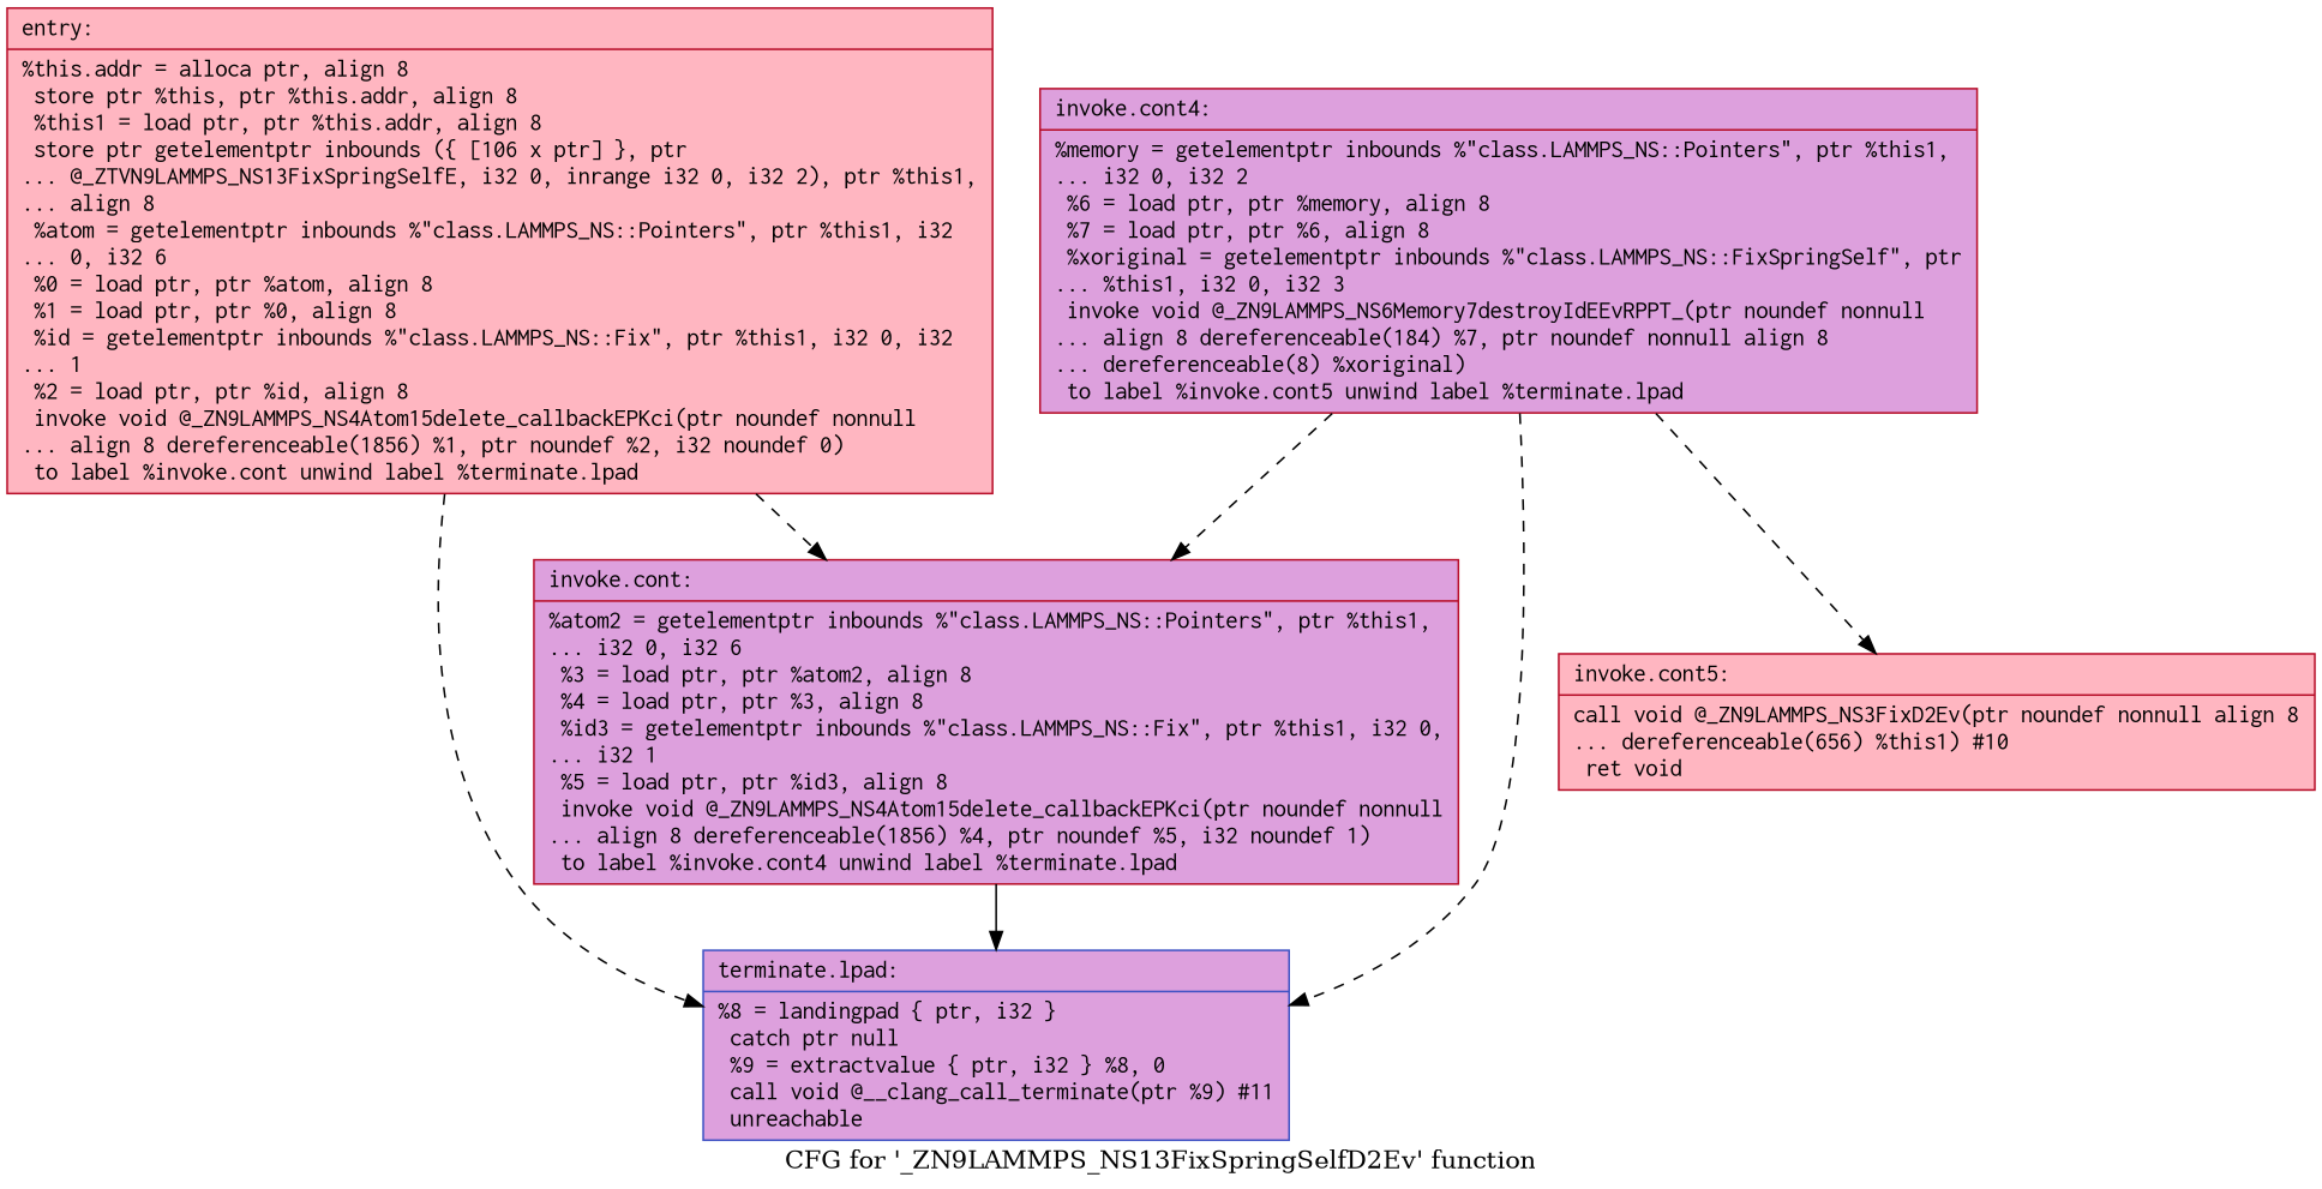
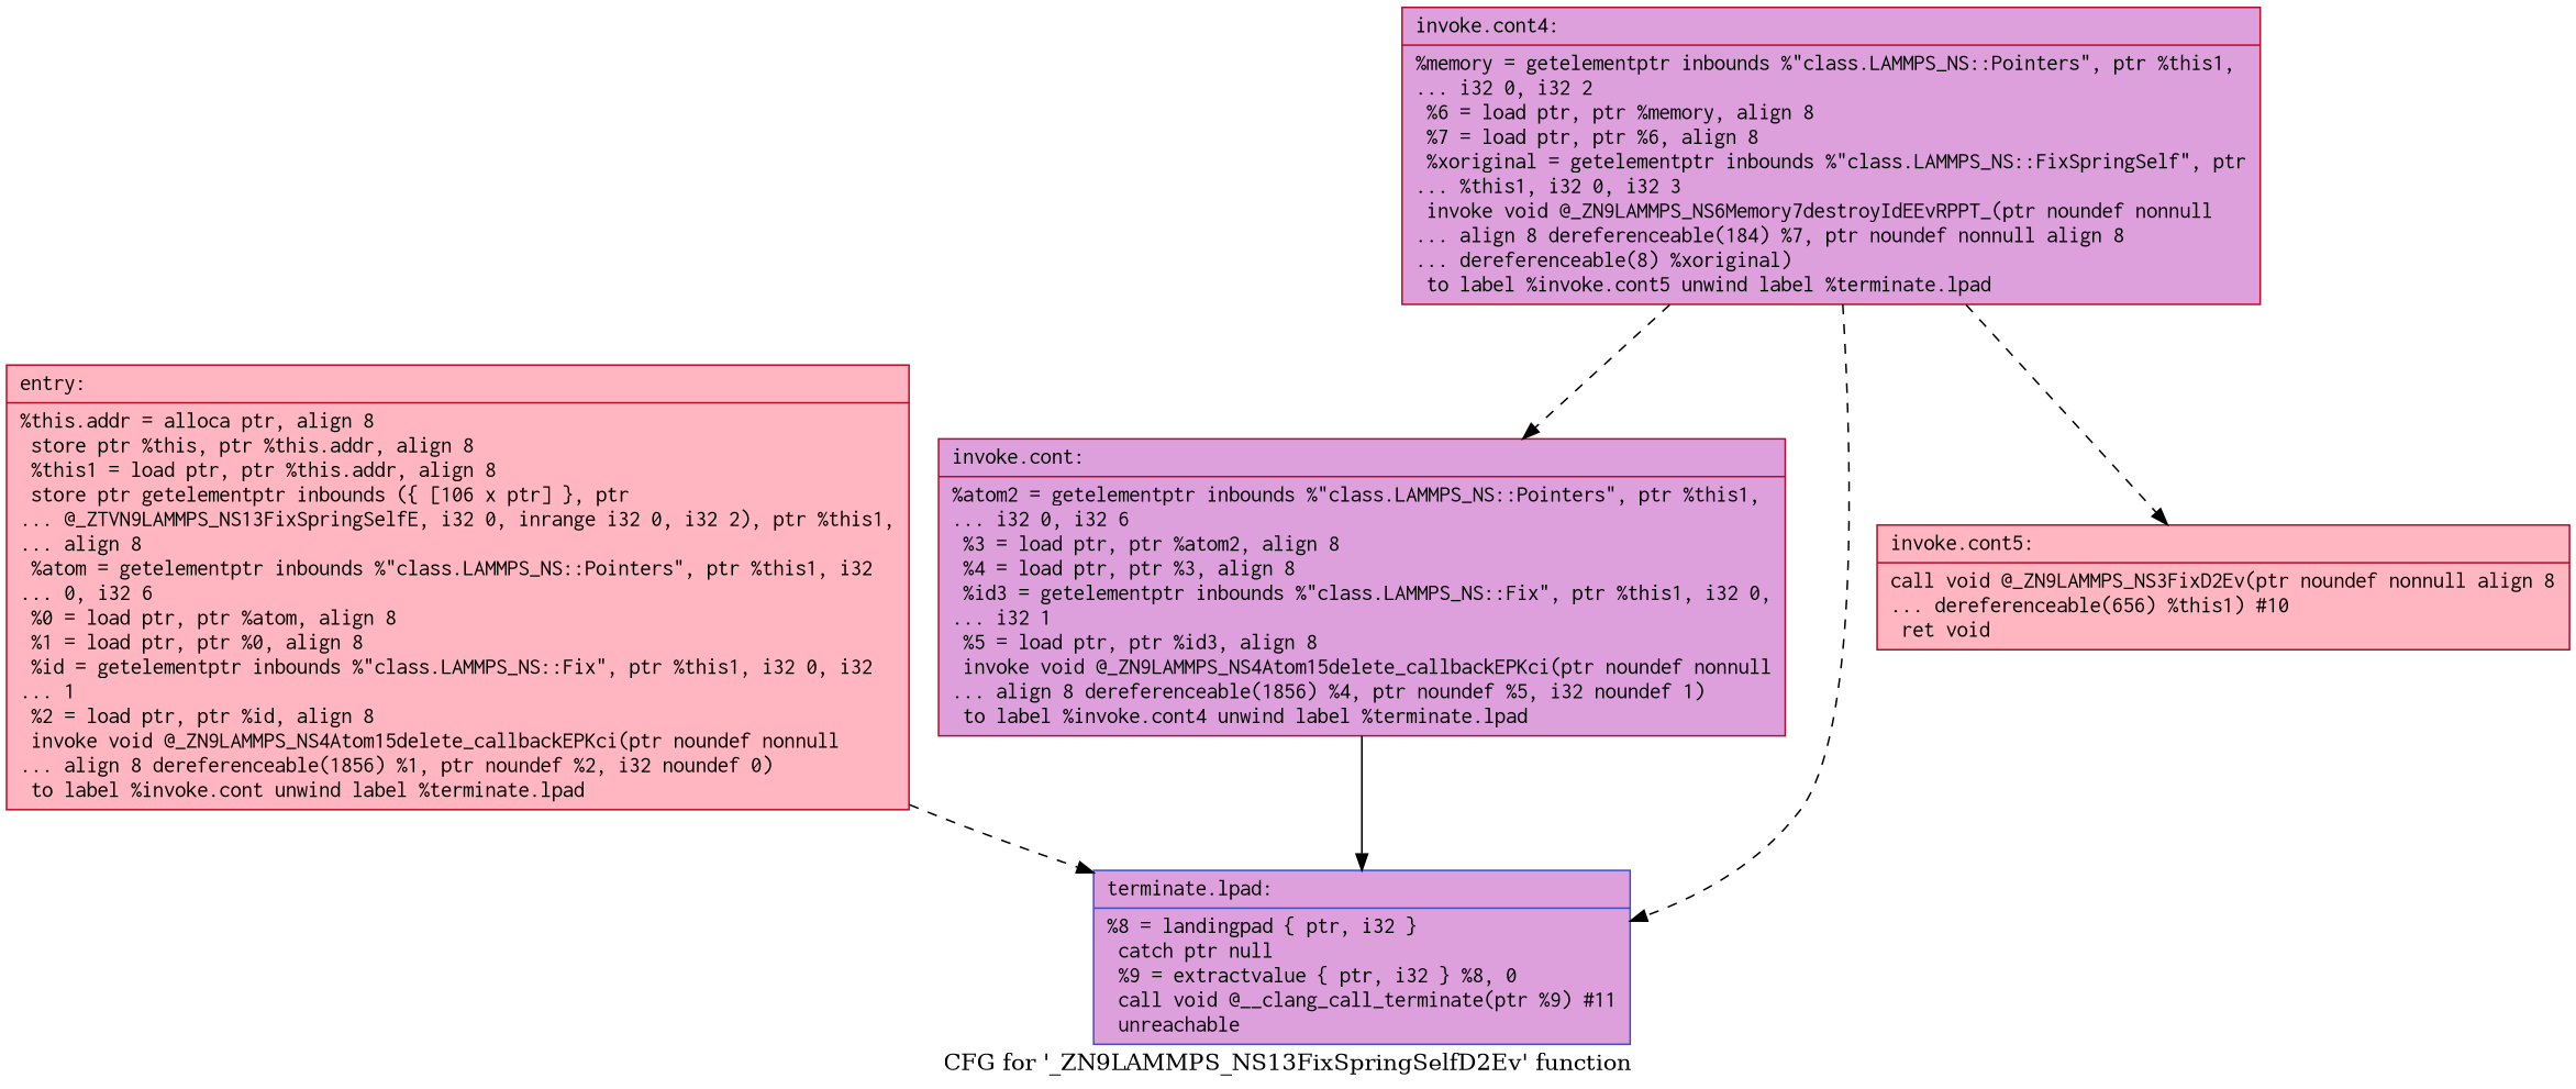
  digraph {
    label="CFG for '_ZN9LAMMPS_NS13FixSpringSelfD2Ev' function"
    node [color="#b70d28ff" fillcolor=plum fontname=Courier shape=record style=filled]
    edge [style=dashed]
    n1 [fillcolor=lightpink label="{entry:\l|  %this.addr = alloca ptr, align 8\l  store ptr %this, ptr %this.addr, align 8\l  %this1 = load ptr, ptr %this.addr, align 8\l  store ptr getelementptr inbounds (\{ [106 x ptr] \}, ptr\l... @_ZTVN9LAMMPS_NS13FixSpringSelfE, i32 0, inrange i32 0, i32 2), ptr %this1,\l... align 8\l  %atom = getelementptr inbounds %\"class.LAMMPS_NS::Pointers\", ptr %this1, i32\l... 0, i32 6\l  %0 = load ptr, ptr %atom, align 8\l  %1 = load ptr, ptr %0, align 8\l  %id = getelementptr inbounds %\"class.LAMMPS_NS::Fix\", ptr %this1, i32 0, i32\l... 1\l  %2 = load ptr, ptr %id, align 8\l  invoke void @_ZN9LAMMPS_NS4Atom15delete_callbackEPKci(ptr noundef nonnull\l... align 8 dereferenceable(1856) %1, ptr noundef %2, i32 noundef 0)\l          to label %invoke.cont unwind label %terminate.lpad\l}"]
    n2 [label="{invoke.cont:\l|  %atom2 = getelementptr inbounds %\"class.LAMMPS_NS::Pointers\", ptr %this1,\l... i32 0, i32 6\l  %3 = load ptr, ptr %atom2, align 8\l  %4 = load ptr, ptr %3, align 8\l  %id3 = getelementptr inbounds %\"class.LAMMPS_NS::Fix\", ptr %this1, i32 0,\l... i32 1\l  %5 = load ptr, ptr %id3, align 8\l  invoke void @_ZN9LAMMPS_NS4Atom15delete_callbackEPKci(ptr noundef nonnull\l... align 8 dereferenceable(1856) %4, ptr noundef %5, i32 noundef 1)\l          to label %invoke.cont4 unwind label %terminate.lpad\l}"]
    n3 [color="#3d50c3ff" label="{terminate.lpad:\l|  %8 = landingpad \{ ptr, i32 \}\l          catch ptr null\l  %9 = extractvalue \{ ptr, i32 \} %8, 0\l  call void @__clang_call_terminate(ptr %9) #11\l  unreachable\l}"]
    n4 [label="{invoke.cont4:\l|  %memory = getelementptr inbounds %\"class.LAMMPS_NS::Pointers\", ptr %this1,\l... i32 0, i32 2\l  %6 = load ptr, ptr %memory, align 8\l  %7 = load ptr, ptr %6, align 8\l  %xoriginal = getelementptr inbounds %\"class.LAMMPS_NS::FixSpringSelf\", ptr\l... %this1, i32 0, i32 3\l  invoke void @_ZN9LAMMPS_NS6Memory7destroyIdEEvRPPT_(ptr noundef nonnull\l... align 8 dereferenceable(184) %7, ptr noundef nonnull align 8\l... dereferenceable(8) %xoriginal)\l          to label %invoke.cont5 unwind label %terminate.lpad\l}"]
    n5 [fillcolor=lightpink label="{invoke.cont5:\l|  call void @_ZN9LAMMPS_NS3FixD2Ev(ptr noundef nonnull align 8\l... dereferenceable(656) %this1) #10\l  ret void\l}"]
-   n1 -> n2
    n1 -> n3
    n2 -> n3 [style=solid]
    n4 -> n2
    n4 -> n3
    n4 -> n5
  }
